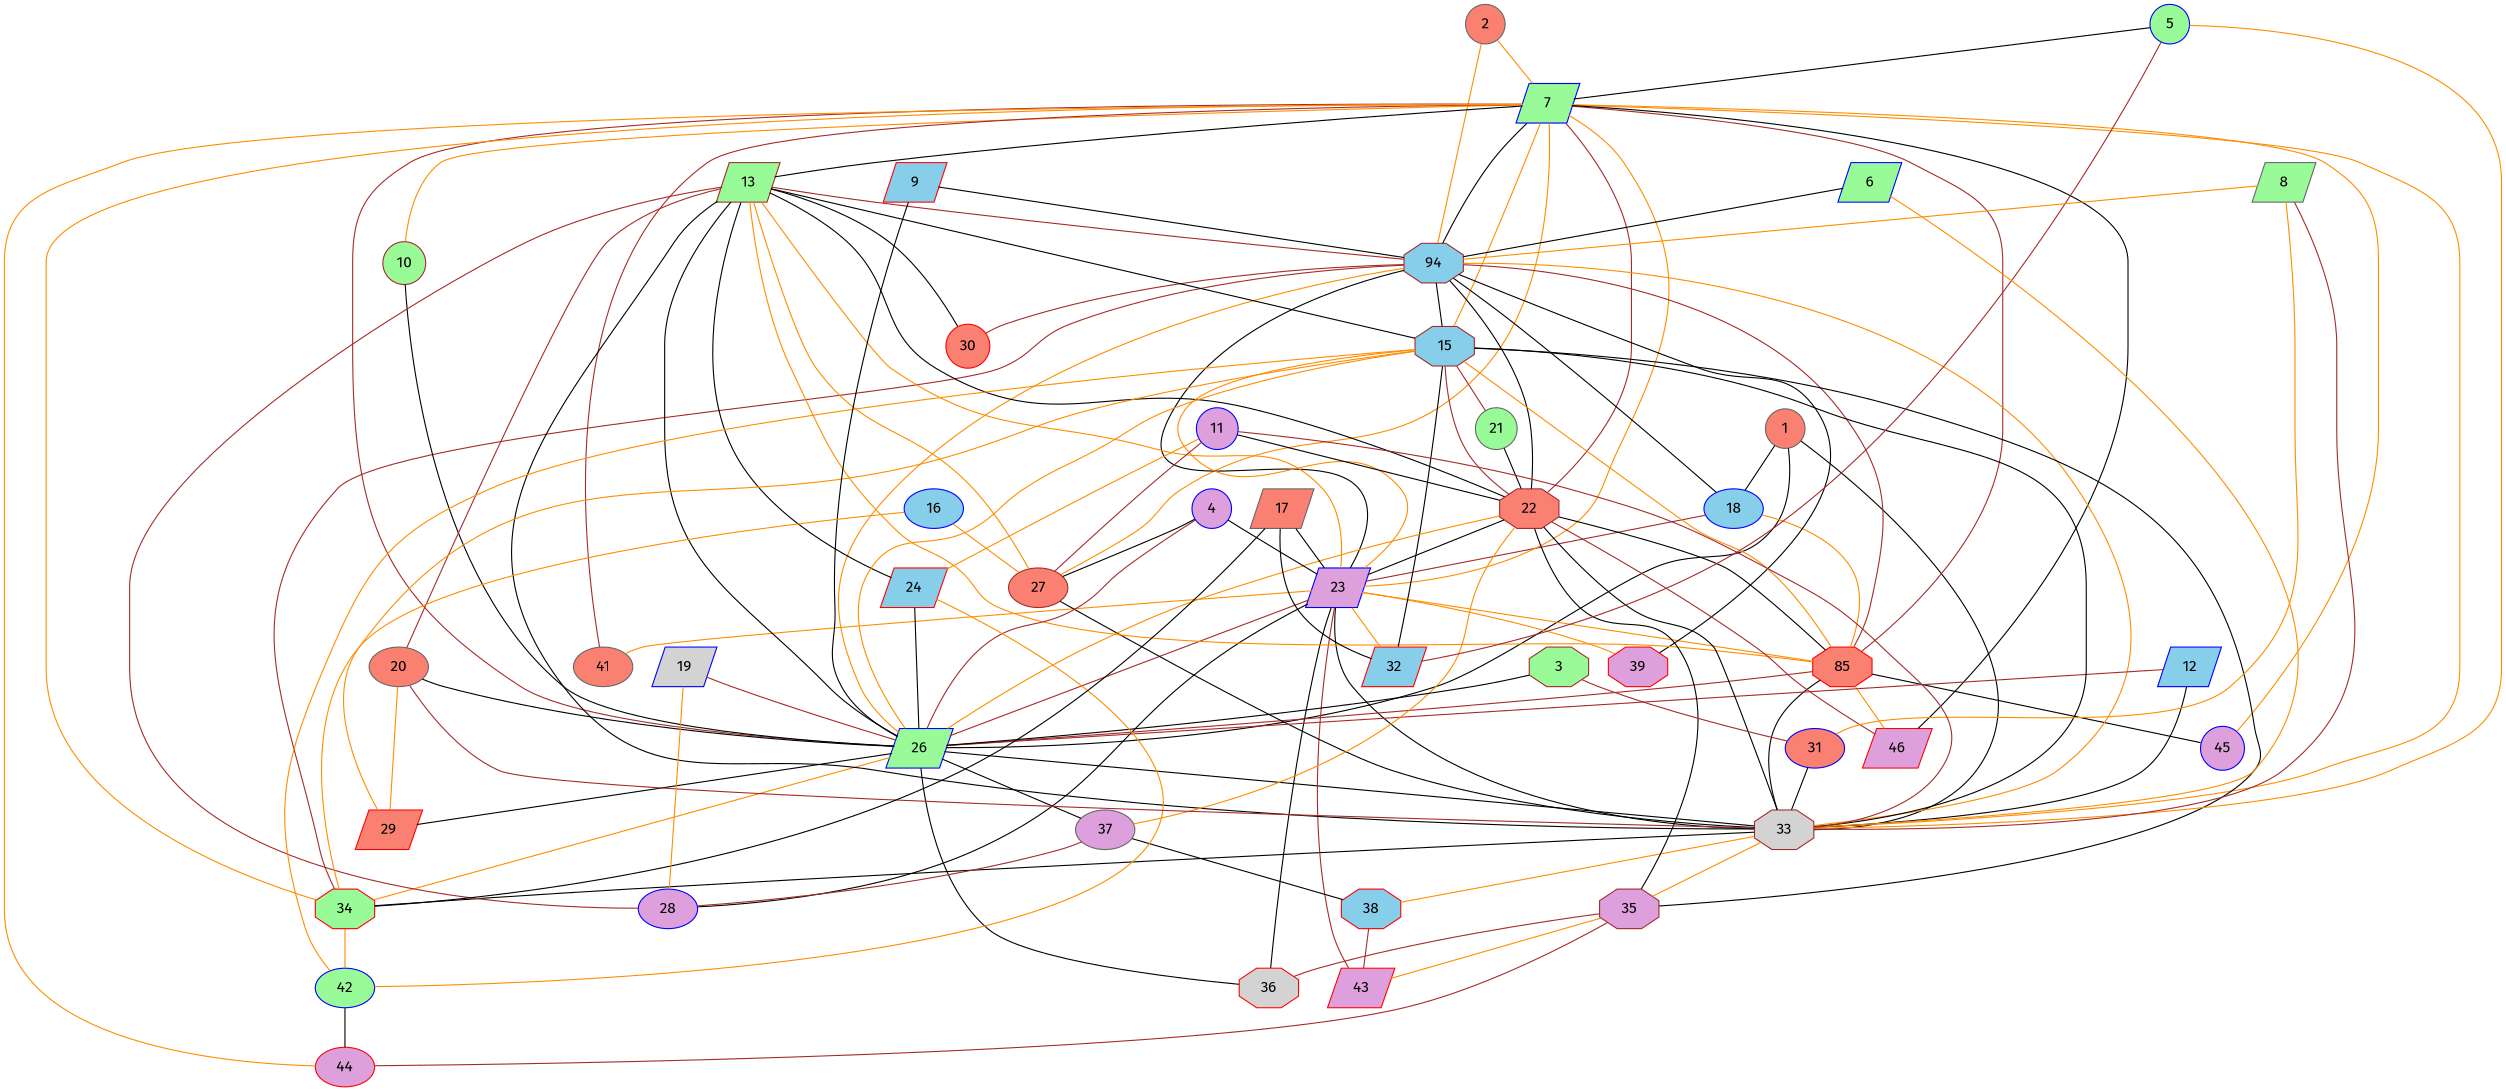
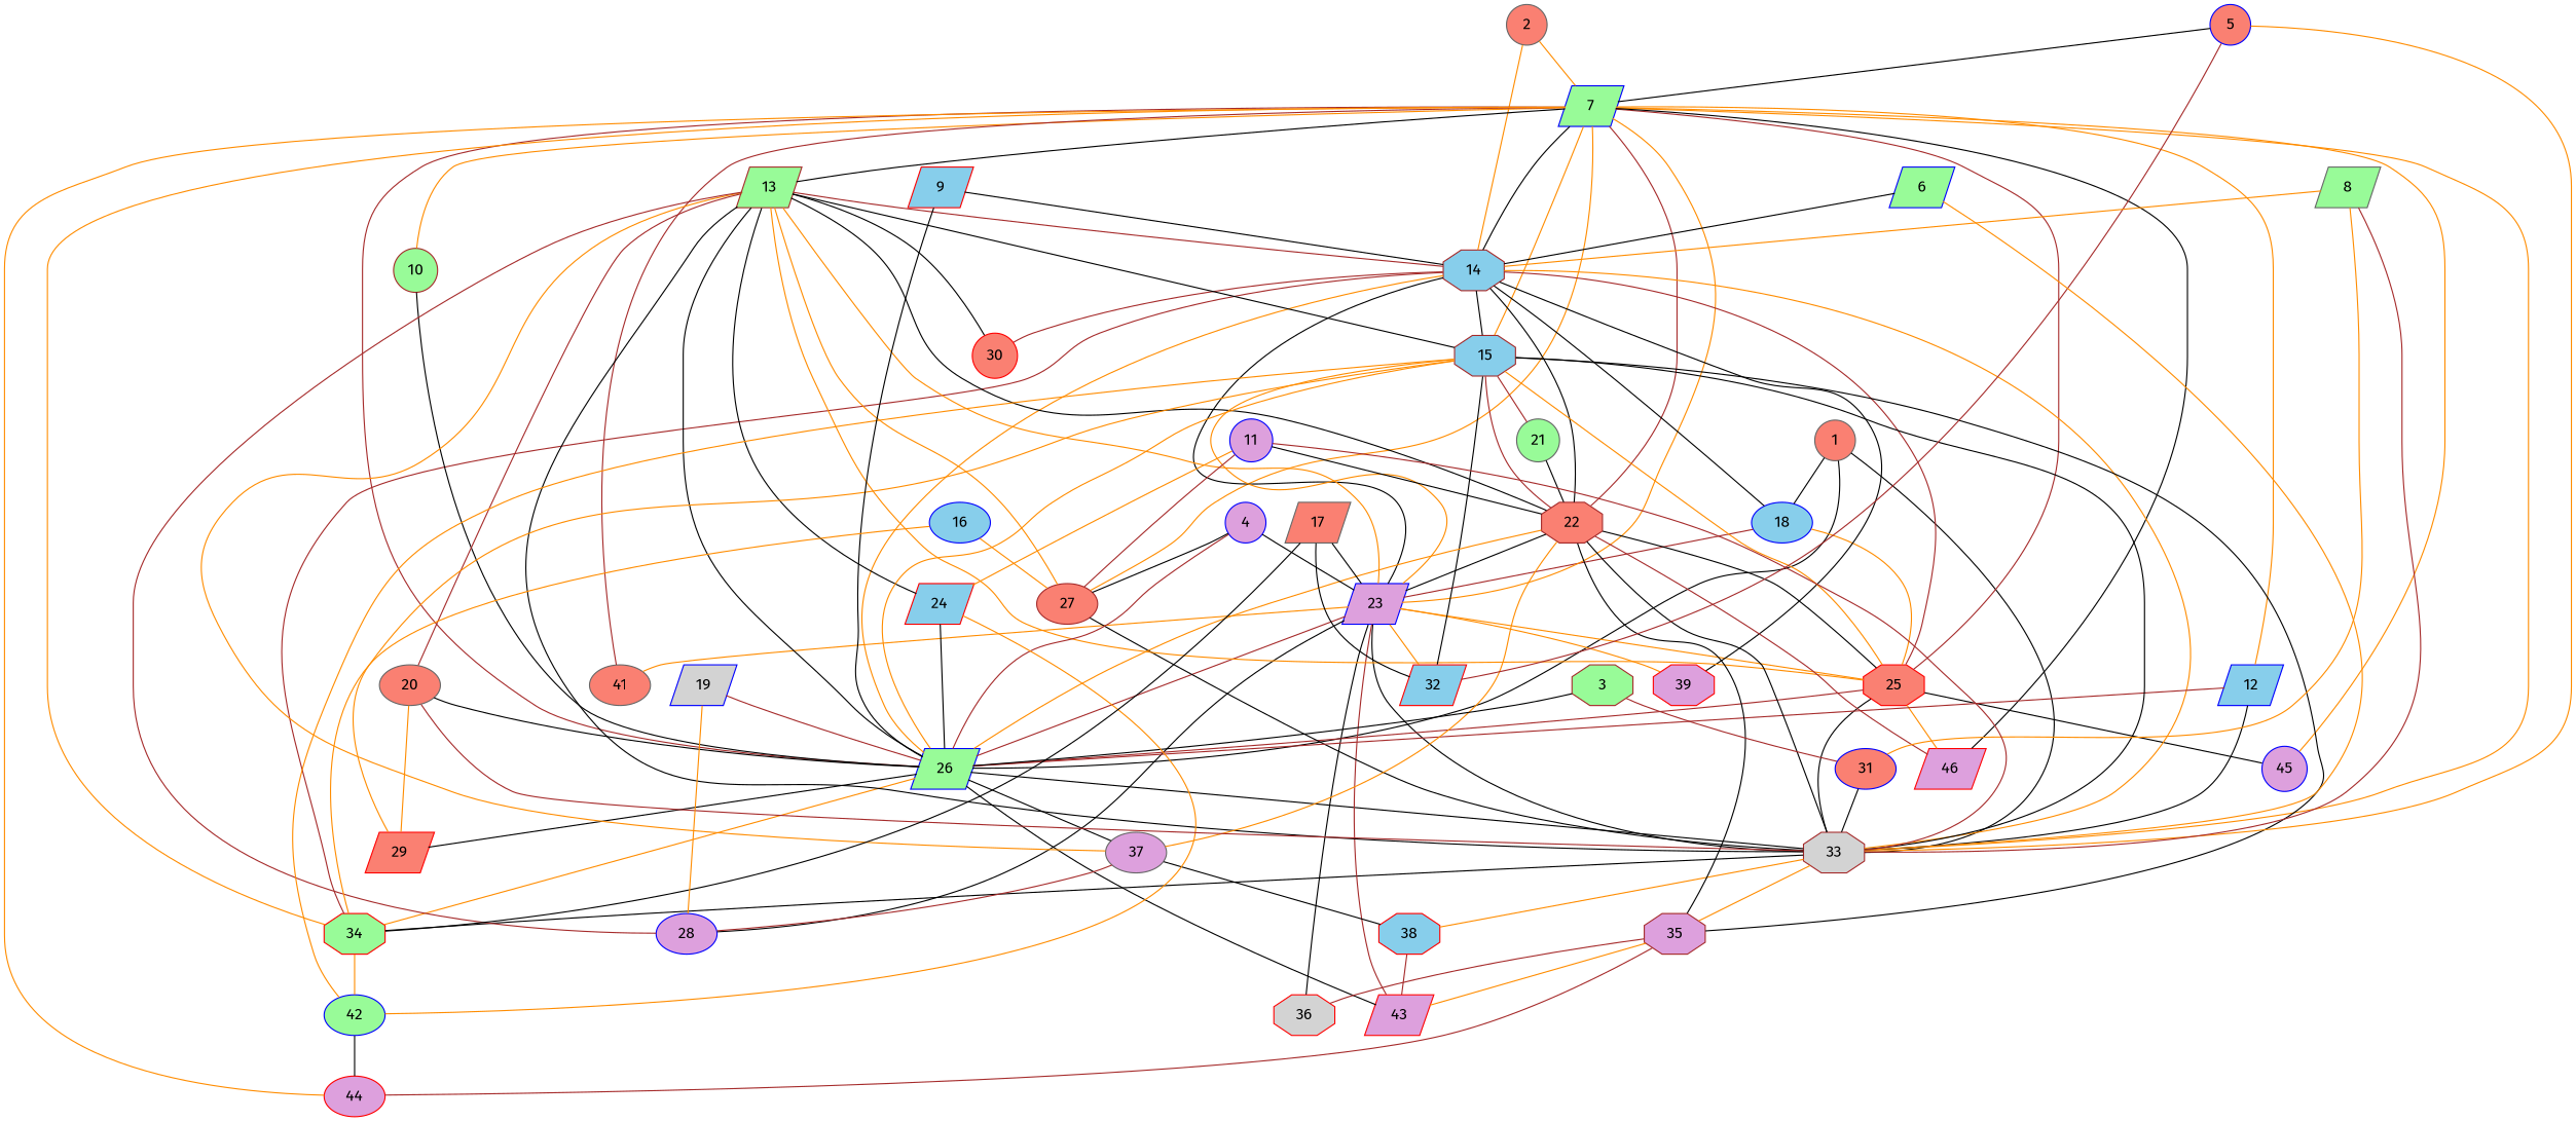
  graph {
    fontname="Fira Sans"
    node [color=blue fillcolor=salmon fontname="Fira Sans" shape=parallelogram style=filled]
    edge [color=black fontname="Fira Sans" weight=1.0]
    1 [color=gray40 shape=circle]
    18 [fillcolor=skyblue shape=ellipse]
    26 [fillcolor=palegreen]
    33 [color=brown fillcolor=lightgrey shape=octagon]
    23 [fillcolor=plum]
-   25 [color=red shape=octagon label=85]
+   25 [color=red shape=octagon]
    34 [color=red fillcolor=palegreen shape=octagon]
    37 [color=gray40 fillcolor=plum shape=ellipse]
    29 [color=red]
    43 [color=red fillcolor=plum]
    35 [color=brown fillcolor=plum shape=octagon]
    38 [color=red fillcolor=skyblue shape=octagon]
    2 [color=gray40 shape=circle]
    7 [fillcolor=palegreen]
-   14 [color=brown fillcolor=skyblue shape=octagon label=94]
+   14 [color=brown fillcolor=skyblue shape=octagon]
    27 [color=brown shape=ellipse]
    10 [color=brown fillcolor=palegreen shape=circle]
    12 [fillcolor=skyblue]
    13 [color=brown fillcolor=palegreen]
    15 [color=brown fillcolor=skyblue shape=octagon]
    22 [color=brown shape=octagon]
    41 [color=gray40 shape=ellipse]
    44 [color=red fillcolor=plum shape=ellipse]
    45 [fillcolor=plum shape=circle]
    46 [color=red fillcolor=plum]
    30 [color=red shape=circle]
    39 [color=red fillcolor=plum shape=octagon]
    3 [color=brown fillcolor=palegreen shape=octagon]
    31 [shape=ellipse]
    4 [fillcolor=plum shape=circle]
    32 [color=red fillcolor=skyblue]
    28 [fillcolor=plum shape=ellipse]
    36 [color=red fillcolor=lightgrey shape=octagon]
-   5 [fillcolor=palegreen shape=circle]
+   5 [shape=circle]
    6 [fillcolor=palegreen]
    24 [color=red fillcolor=skyblue]
    20 [color=gray40 shape=ellipse]
    21 [color=gray40 fillcolor=palegreen shape=circle]
    42 [fillcolor=palegreen shape=ellipse]
    8 [color=gray40 fillcolor=palegreen]
    9 [color=red fillcolor=skyblue]
    11 [fillcolor=plum shape=circle]
    16 [fillcolor=skyblue shape=ellipse]
    17 [color=gray40]
    19 [fillcolor=lightgrey]
    1 -- 18
    1 -- 26
    1 -- 33
    18 -- 23 [color=brown]
    18 -- 25 [color=darkorange]
    26 -- 33 [weight=3.0]
    26 -- 34 [color=darkorange]
    26 -- 37 [weight=2.0]
    26 -- 29
-   26 -- 36
+   26 -- 43
    33 -- 34
    33 -- 35 [color=darkorange]
    33 -- 38 [color=darkorange]
    23 -- 26 [color=brown weight=3.0]
    23 -- 33
    23 -- 25 [color=darkorange]
    23 -- 43 [color=brown]
    23 -- 41 [color=darkorange]
    23 -- 39 [color=darkorange]
    23 -- 32 [color=darkorange]
    23 -- 28
    23 -- 36
    25 -- 26 [color=brown weight=2.0]
    25 -- 33
    25 -- 45
    25 -- 46 [color=darkorange]
    34 -- 42 [color=darkorange]
    37 -- 38
    37 -- 28 [color=brown]
    35 -- 43 [color=darkorange]
    35 -- 44 [color=brown]
    35 -- 36 [color=brown]
    38 -- 43 [color=brown]
    2 -- 7 [color=darkorange]
    2 -- 14 [color=darkorange]
    7 -- 26 [color=brown weight=2.0]
    7 -- 33 [color=darkorange]
    7 -- 23 [color=darkorange weight=2.0]
    7 -- 25 [color=brown]
    7 -- 34 [color=darkorange]
    7 -- 14
    7 -- 27 [color=darkorange]
    7 -- 10 [color=darkorange]
+   7 -- 12 [color=darkorange]
    7 -- 13
    7 -- 15 [color=darkorange]
    7 -- 22 [color=brown]
    7 -- 41 [color=brown weight=2.0]
    7 -- 44 [color=darkorange]
    7 -- 45 [color=darkorange weight=2.0]
    7 -- 46 [weight=2.0]
    14 -- 18
    14 -- 26 [color=darkorange weight=4.0]
    14 -- 33 [color=darkorange]
    14 -- 23
    14 -- 25 [color=brown]
    14 -- 34 [color=brown]
    14 -- 15
    14 -- 22
    14 -- 30 [color=brown]
    14 -- 39
    27 -- 33
    10 -- 26
    12 -- 26 [color=brown]
    12 -- 33
    13 -- 26 [weight=3.0]
    13 -- 33
    13 -- 23 [color=darkorange]
    13 -- 25 [color=darkorange]
+   13 -- 37 [color=darkorange]
    13 -- 14 [color=brown]
    13 -- 27 [color=darkorange]
    13 -- 15
    13 -- 22 [weight=2.0]
    13 -- 30
    13 -- 28 [color=brown]
    13 -- 24
    13 -- 20 [color=brown]
    15 -- 26 [color=darkorange weight=2.0]
    15 -- 33 [weight=3.0]
    15 -- 23 [color=darkorange]
    15 -- 25 [color=darkorange]
    15 -- 29 [color=darkorange]
    15 -- 35 [weight=2.0]
    15 -- 22 [color=brown]
    15 -- 32
    15 -- 21 [color=brown]
    15 -- 42 [color=darkorange]
    22 -- 26 [color=darkorange weight=4.0]
    22 -- 33
    22 -- 23
    22 -- 25
    22 -- 37 [color=darkorange]
    22 -- 35
    22 -- 46 [color=brown]
    3 -- 26 [weight=2.0]
    3 -- 31 [color=brown]
    31 -- 33
    4 -- 26 [color=brown]
    4 -- 23
    4 -- 27
    5 -- 33 [color=darkorange]
    5 -- 7
    5 -- 32 [color=brown]
    6 -- 33 [color=darkorange]
    6 -- 14
    24 -- 26
    24 -- 42 [color=darkorange]
    20 -- 26
    20 -- 33 [color=brown]
    20 -- 29 [color=darkorange]
    21 -- 22 [weight=2.0]
    42 -- 44
    8 -- 33 [color=brown]
    8 -- 14 [color=darkorange weight=2.0]
    8 -- 31 [color=darkorange]
    9 -- 26 [weight=2.0]
    9 -- 14
    11 -- 33 [color=brown]
    11 -- 27 [color=brown]
    11 -- 22
    11 -- 24 [color=darkorange]
    16 -- 34 [color=darkorange]
    16 -- 27 [color=darkorange]
    17 -- 23
    17 -- 34
    17 -- 32
    19 -- 26 [color=brown weight=2.0]
    19 -- 28 [color=darkorange]
  }
